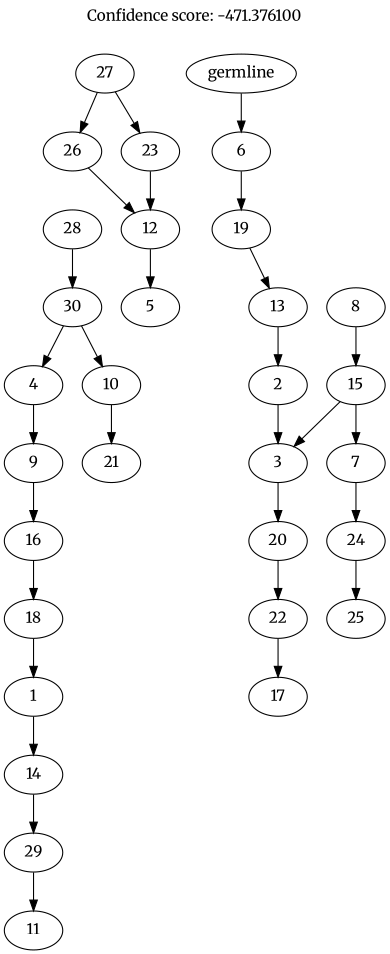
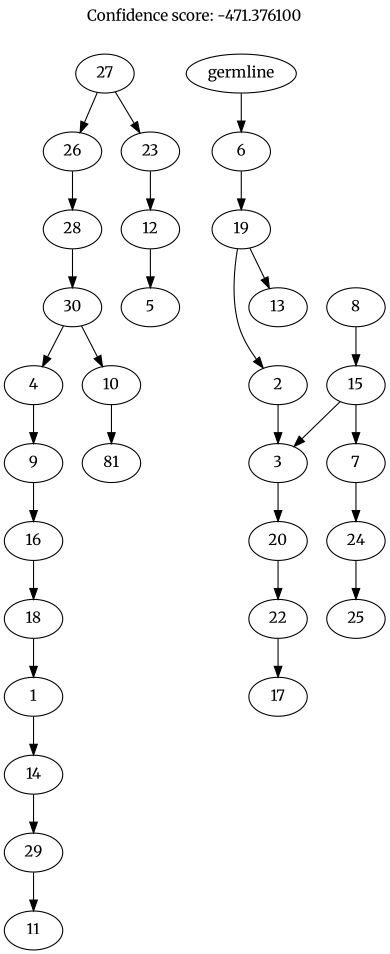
  digraph {
    fontname=Merriweather
    label="Confidence score: -471.376100"
    labelloc=t
    node [fontname=Merriweather]
    edge [fontname=Merriweather]
    n1 [label=29]
    n2 [label=11]
    n3 [label=14]
    n4 [label=1]
    n5 [label=18]
    n6 [label=16]
    n7 [label=9]
    n8 [label=4]
    n9 [label=30]
    n10 [label=10]
    n11 [label=28]
    n12 [label=26]
-   n13 [label=21]
+   n13 [label=81]
    n14 [label=5]
    n15 [label=12]
    n16 [label=23]
    n17 [label=27]
    n18 [label=25]
    n19 [label=24]
    n20 [label=7]
    n21 [label=22]
    n22 [label=17]
    n23 [label=20]
    n24 [label=3]
    n25 [label=15]
    n26 [label=8]
    n27 [label=2]
    n28 [label=13]
    n29 [label=19]
    n30 [label=6]
    n31 [label=germline]
    n1 -> n2
    n3 -> n1
    n4 -> n3
    n5 -> n4
    n6 -> n5
    n7 -> n6
    n8 -> n7
    n9 -> n8
    n9 -> n10
    n10 -> n13
    n11 -> n9
-   n12 -> n15
+   n12 -> n11
    n15 -> n14
    n16 -> n15
    n17 -> n12
    n17 -> n16
    n19 -> n18
    n20 -> n19
    n21 -> n22
    n23 -> n21
    n24 -> n23
    n25 -> n20
    n25 -> n24
    n26 -> n25
    n27 -> n24
-   n28 -> n27
+   n29 -> n27
    n29 -> n28
    n30 -> n29
    n31 -> n30
  }
